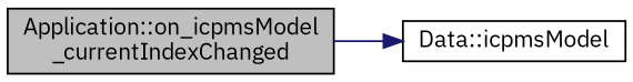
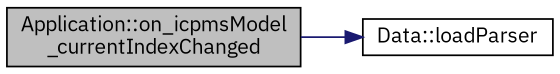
  digraph {
    rankdir=LR
    fontname="IBM Plex Sans"
    node [color=black fontname="IBM Plex Sans" fontsize=12 shape=record style=filled]
    n1 [fillcolor=grey75 fontcolor=black height=0.2 label="Application::on_icpmsModel\l_currentIndexChanged" width=0.4]
-   n2 [fillcolor=white height=0.2 label="Data::icpmsModel" width=0.4]
+   n2 [fillcolor=white height=0.2 label="Data::loadParser" width=0.4]
    n1 -> n2 [color=midnightblue fontname="IBM Plex Sans" fontsize=12 labelfontname=Helvetica labelfontsize=12 style=solid]
  }
